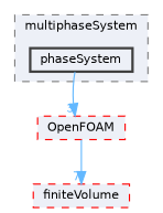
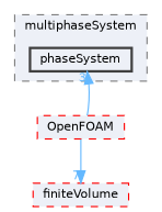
  digraph {
    compound=true
    node [color=red fillcolor="#edf0f7" fontname=Helvetica fontsize=10 shape=box style="filled,dashed"]
    edge [color=steelblue1 fontcolor=steelblue1 fontname=Helvetica fontsize=10 labeldistance=1.5 labelfontname=Helvetica labelfontsize=10]
    n1 [color=grey25 height=0.2 label=phaseSystem style="filled,bold" width=0.4]
    n2 [height=0.2 label=OpenFOAM width=0.4]
    n3 [height=0.2 label=finiteVolume width=0.4]
    subgraph cluster_1 {
      bgcolor="#edf0f7"
      fontname=Helvetica
      fontsize=10
      label=multiphaseSystem
      pencolor=grey50
      style="filled,dashed"
      n1
    }
-   n1 -> n2 [headlabel=3]
+   n2 -> n1 [headlabel=3]
    n2 -> n3 [headlabel=7]
  }
